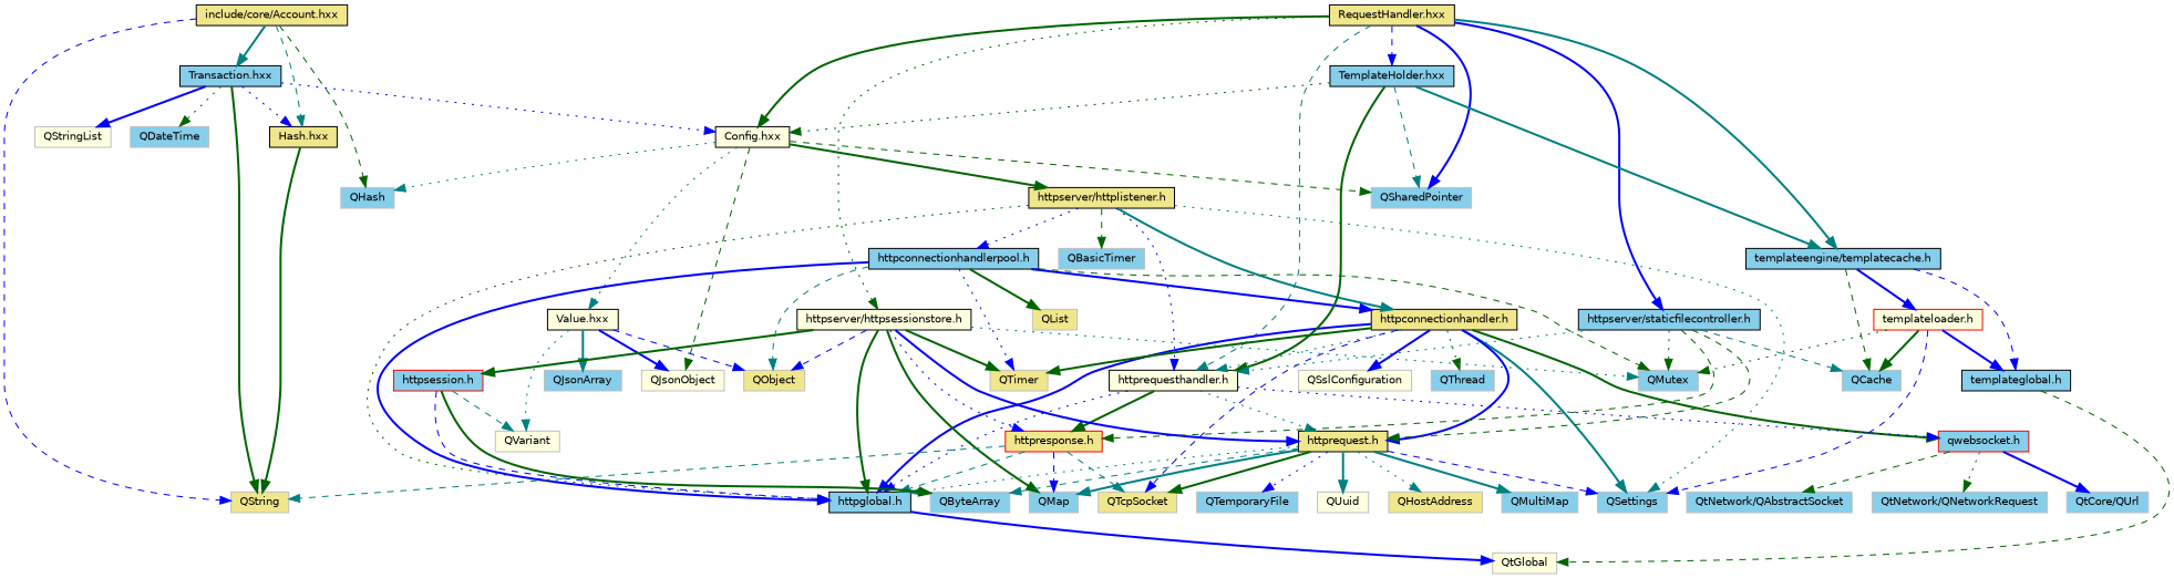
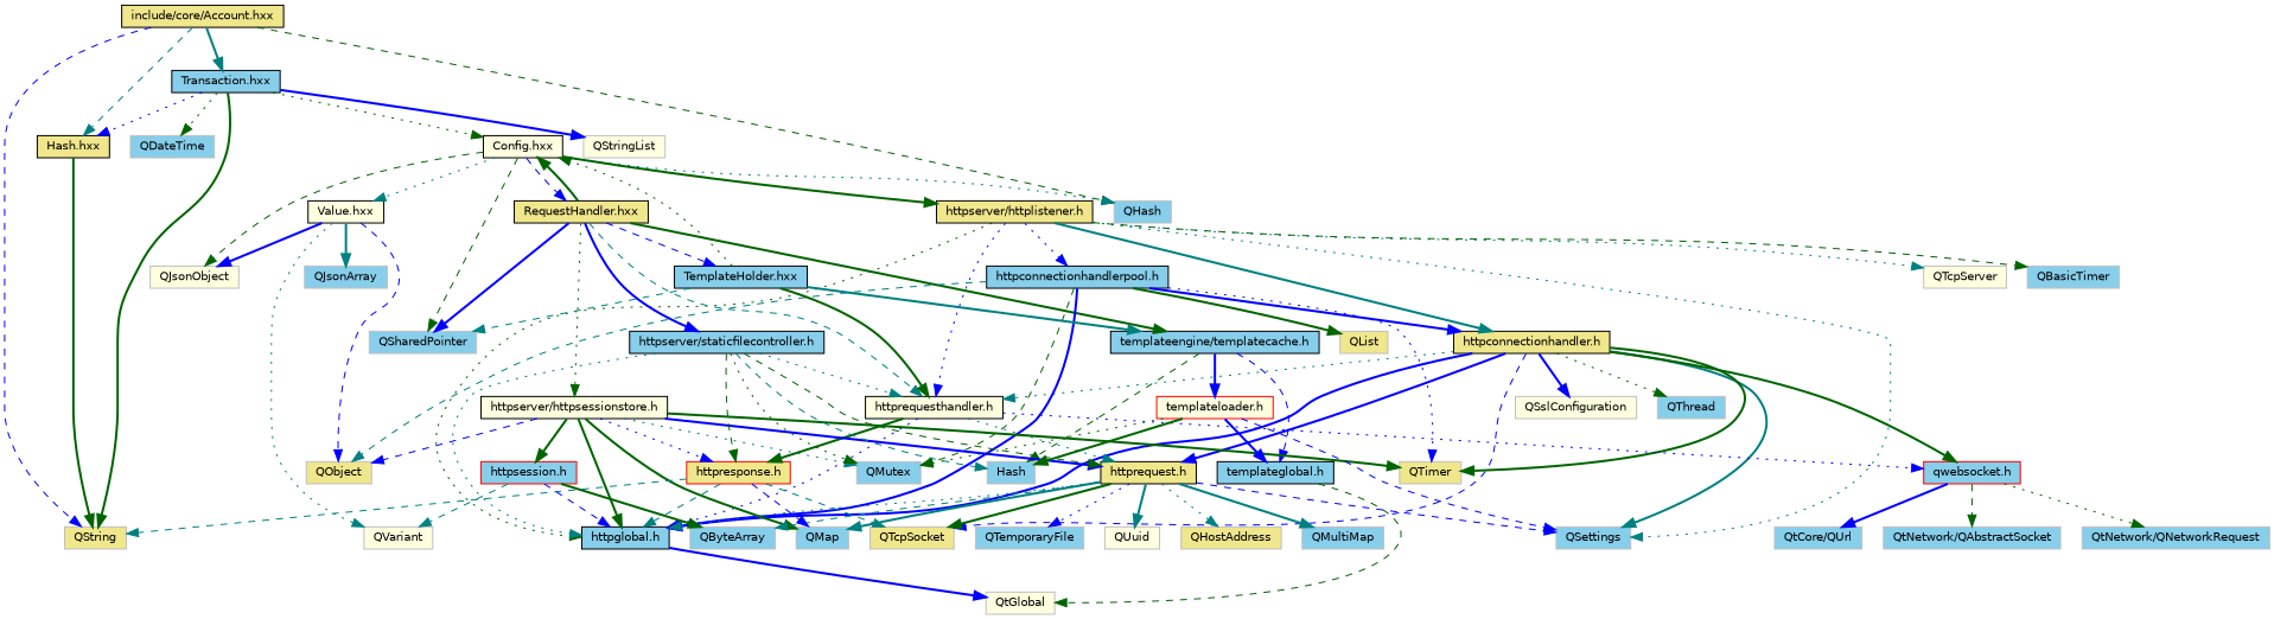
  digraph {
    node [color=grey75 fillcolor=skyblue fontname=Helvetica fontsize=10 shape=record style=filled]
    edge [color=darkgreen fontname=Helvetica fontsize=10 labelfontname=Helvetica labelfontsize=10 style=bold]
    n1 [color=black fillcolor=khaki fontcolor=black height=0.2 label="include/core/Account.hxx" width=0.4]
    n2 [color=black fillcolor=khaki height=0.2 label="Hash.hxx" width=0.4]
    n3 [fillcolor=khaki height=0.2 label=QString width=0.4]
    n4 [color=black height=0.2 label="Transaction.hxx" width=0.4]
    n5 [height=0.2 label=QHash width=0.4]
    n6 [color=black fillcolor=lightyellow height=0.2 label="Config.hxx" width=0.4]
    n7 [fillcolor=lightyellow height=0.2 label=QStringList width=0.4]
    n8 [height=0.2 label=QDateTime width=0.4]
    n9 [color=black fillcolor=lightyellow height=0.2 label="Value.hxx" width=0.4]
    n10 [fillcolor=lightyellow height=0.2 label=QJsonObject width=0.4]
    n11 [color=black fillcolor=khaki height=0.2 label="httpserver/httplistener.h" width=0.4]
    n12 [color=black fillcolor=khaki height=0.2 label="RequestHandler.hxx" width=0.4]
    n13 [height=0.2 label=QSharedPointer width=0.4]
    n14 [fillcolor=khaki height=0.2 label=QObject width=0.4]
    n15 [fillcolor=lightyellow height=0.2 label=QVariant width=0.4]
    n16 [height=0.2 label=QJsonArray width=0.4]
+   n17 [fillcolor=lightyellow height=0.2 label=QTcpServer width=0.4]
    n18 [height=0.2 label=QSettings width=0.4]
    n19 [height=0.2 label=QBasicTimer width=0.4]
    n20 [color=black height=0.2 label="httpglobal.h" width=0.4]
    n21 [color=black fillcolor=khaki height=0.2 label="httpconnectionhandler.h" width=0.4]
    n22 [color=black fillcolor=lightyellow height=0.2 label="httprequesthandler.h" width=0.4]
    n23 [color=black height=0.2 label="httpconnectionhandlerpool.h" width=0.4]
    n24 [color=black height=0.2 label="TemplateHolder.hxx" width=0.4]
    n25 [color=black height=0.2 label="templateengine/templatecache.h" width=0.4]
    n26 [color=black fillcolor=lightyellow height=0.2 label="httpserver/httpsessionstore.h" width=0.4]
    n27 [color=black height=0.2 label="httpserver/staticfilecontroller.h" width=0.4]
    n28 [fillcolor=lightyellow height=0.2 label=QtGlobal width=0.4]
    n29 [fillcolor=lightyellow height=0.2 label=QSslConfiguration width=0.4]
    n30 [fillcolor=khaki height=0.2 label=QTcpSocket width=0.4]
    n31 [fillcolor=khaki height=0.2 label=QTimer width=0.4]
    n32 [height=0.2 label=QThread width=0.4]
    n33 [color=black fillcolor=khaki height=0.2 label="httprequest.h" width=0.4]
    n34 [color=red height=0.2 label="qwebsocket.h" width=0.4]
    n35 [color=red fillcolor=khaki height=0.2 label="httpresponse.h" width=0.4]
    n36 [fillcolor=khaki height=0.2 label=QList width=0.4]
    n37 [height=0.2 label=QMutex width=0.4]
    n38 [height=0.2 label=QByteArray width=0.4]
    n39 [fillcolor=khaki height=0.2 label=QHostAddress width=0.4]
    n40 [height=0.2 label=QMap width=0.4]
    n41 [height=0.2 label=QMultiMap width=0.4]
    n42 [height=0.2 label=QTemporaryFile width=0.4]
    n43 [fillcolor=lightyellow height=0.2 label=QUuid width=0.4]
    n44 [height=0.2 label="QtCore/QUrl" width=0.4]
    n45 [height=0.2 label="QtNetwork/QAbstractSocket" width=0.4]
    n46 [height=0.2 label="QtNetwork/QNetworkRequest" width=0.4]
-   n47 [height=0.2 label=QCache width=0.4]
+   n47 [height=0.2 label=Hash width=0.4]
    n48 [color=black height=0.2 label="templateglobal.h" width=0.4]
    n49 [color=red fillcolor=lightyellow height=0.2 label="templateloader.h" width=0.4]
    n50 [color=red height=0.2 label="httpsession.h" width=0.4]
    n1 -> n2 [color=teal style=dashed]
    n1 -> n3 [color=blue style=dashed]
    n1 -> n4 [color=teal]
    n1 -> n5 [style=dashed]
    n2 -> n3
    n4 -> n2 [color=blue style=dotted]
    n4 -> n3
-   n4 -> n6 [color=blue style=dotted]
+   n4 -> n6 [style=dotted]
    n4 -> n7 [color=blue]
    n4 -> n8 [style=dotted]
    n6 -> n5 [color=teal style=dotted]
    n6 -> n9 [color=teal style=dotted]
    n6 -> n10 [style=dashed]
    n6 -> n11
+   n6 -> n12 [color=blue style=dashed]
    n6 -> n13 [style=dashed]
    n9 -> n10 [color=blue]
    n9 -> n14 [color=blue style=dashed]
    n9 -> n15 [color=teal style=dotted]
    n9 -> n16 [color=teal]
+   n11 -> n17 [color=teal style=dotted]
    n11 -> n18 [color=teal style=dotted]
    n11 -> n19 [style=dashed]
    n11 -> n20 [style=dotted]
    n11 -> n21 [color=teal]
    n11 -> n22 [color=blue style=dotted]
    n11 -> n23 [color=blue style=dotted]
    n12 -> n6
    n12 -> n13 [color=blue]
    n12 -> n22 [color=teal style=dashed]
    n12 -> n24 [color=blue style=dashed]
-   n12 -> n25 [color=teal]
+   n12 -> n25
    n12 -> n26 [style=dotted]
    n12 -> n27 [color=blue]
    n20 -> n28 [color=blue]
    n21 -> n18 [color=teal]
    n21 -> n20 [color=blue]
    n21 -> n22 [color=teal style=dotted]
    n21 -> n29 [color=blue]
    n21 -> n30 [color=blue style=dashed]
    n21 -> n31
    n21 -> n32 [style=dotted]
    n21 -> n33 [color=blue]
    n21 -> n34
    n22 -> n20 [color=blue style=dotted]
    n22 -> n33 [color=teal style=dotted]
    n22 -> n34 [color=blue style=dotted]
    n22 -> n35
    n23 -> n14 [color=teal style=dashed]
    n23 -> n20 [color=blue]
    n23 -> n21 [color=blue]
    n23 -> n31 [color=blue style=dotted]
    n23 -> n36
    n23 -> n37 [style=dashed]
    n24 -> n6 [style=dotted]
    n24 -> n13 [color=teal style=dashed]
    n24 -> n22
    n24 -> n25 [color=teal]
    n25 -> n47 [style=dashed]
    n25 -> n48 [color=blue style=dashed]
    n25 -> n49 [color=blue]
    n26 -> n14 [color=blue style=dashed]
    n26 -> n20
    n26 -> n31
    n26 -> n33 [color=blue]
    n26 -> n35 [color=blue style=dotted]
    n26 -> n37 [color=teal style=dotted]
    n26 -> n40
    n26 -> n50
+   n27 -> n20 [color=teal style=dotted]
    n27 -> n22 [color=teal style=dotted]
    n27 -> n33 [style=dashed]
    n27 -> n35 [style=dashed]
    n27 -> n37 [style=dotted]
    n27 -> n47 [color=teal style=dashed]
    n33 -> n18 [color=blue style=dashed]
    n33 -> n20 [color=teal style=dotted]
    n33 -> n30
    n33 -> n38 [color=teal style=dashed]
    n33 -> n39 [color=teal style=dotted]
    n33 -> n40 [color=teal]
    n33 -> n41 [color=teal]
    n33 -> n42 [color=blue style=dotted]
    n33 -> n43 [color=teal]
    n34 -> n44 [color=blue]
    n34 -> n45 [style=dashed]
    n34 -> n46 [style=dotted]
    n35 -> n3 [color=teal style=dashed]
    n35 -> n20 [color=teal style=dashed]
    n35 -> n30 [color=teal style=dashed]
    n35 -> n40 [color=blue style=dashed]
    n48 -> n28 [style=dashed]
    n49 -> n18 [color=blue style=dashed]
    n49 -> n37 [style=dotted]
    n49 -> n47
    n49 -> n48 [color=blue]
    n50 -> n15 [color=teal style=dashed]
    n50 -> n20 [color=blue style=dashed]
    n50 -> n38
  }
